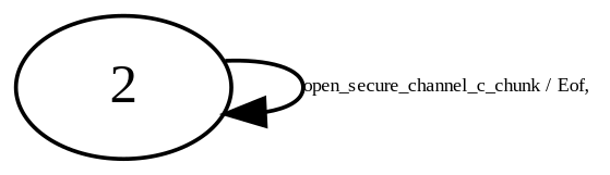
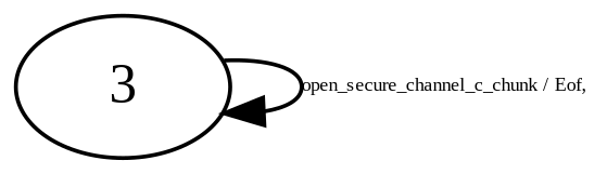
  digraph {
    fontname="Liberation Serif"
-   2 [fillcolor=white shape=ellipse style=filled fontname="Liberation Serif"]
+   2 [fillcolor=white shape=ellipse style=filled fontname="Liberation Serif" label=3]
    2 -> 2 [fontsize=5 label="open_secure_channel_c_chunk / Eof," fontname="Liberation Serif"]
  }
